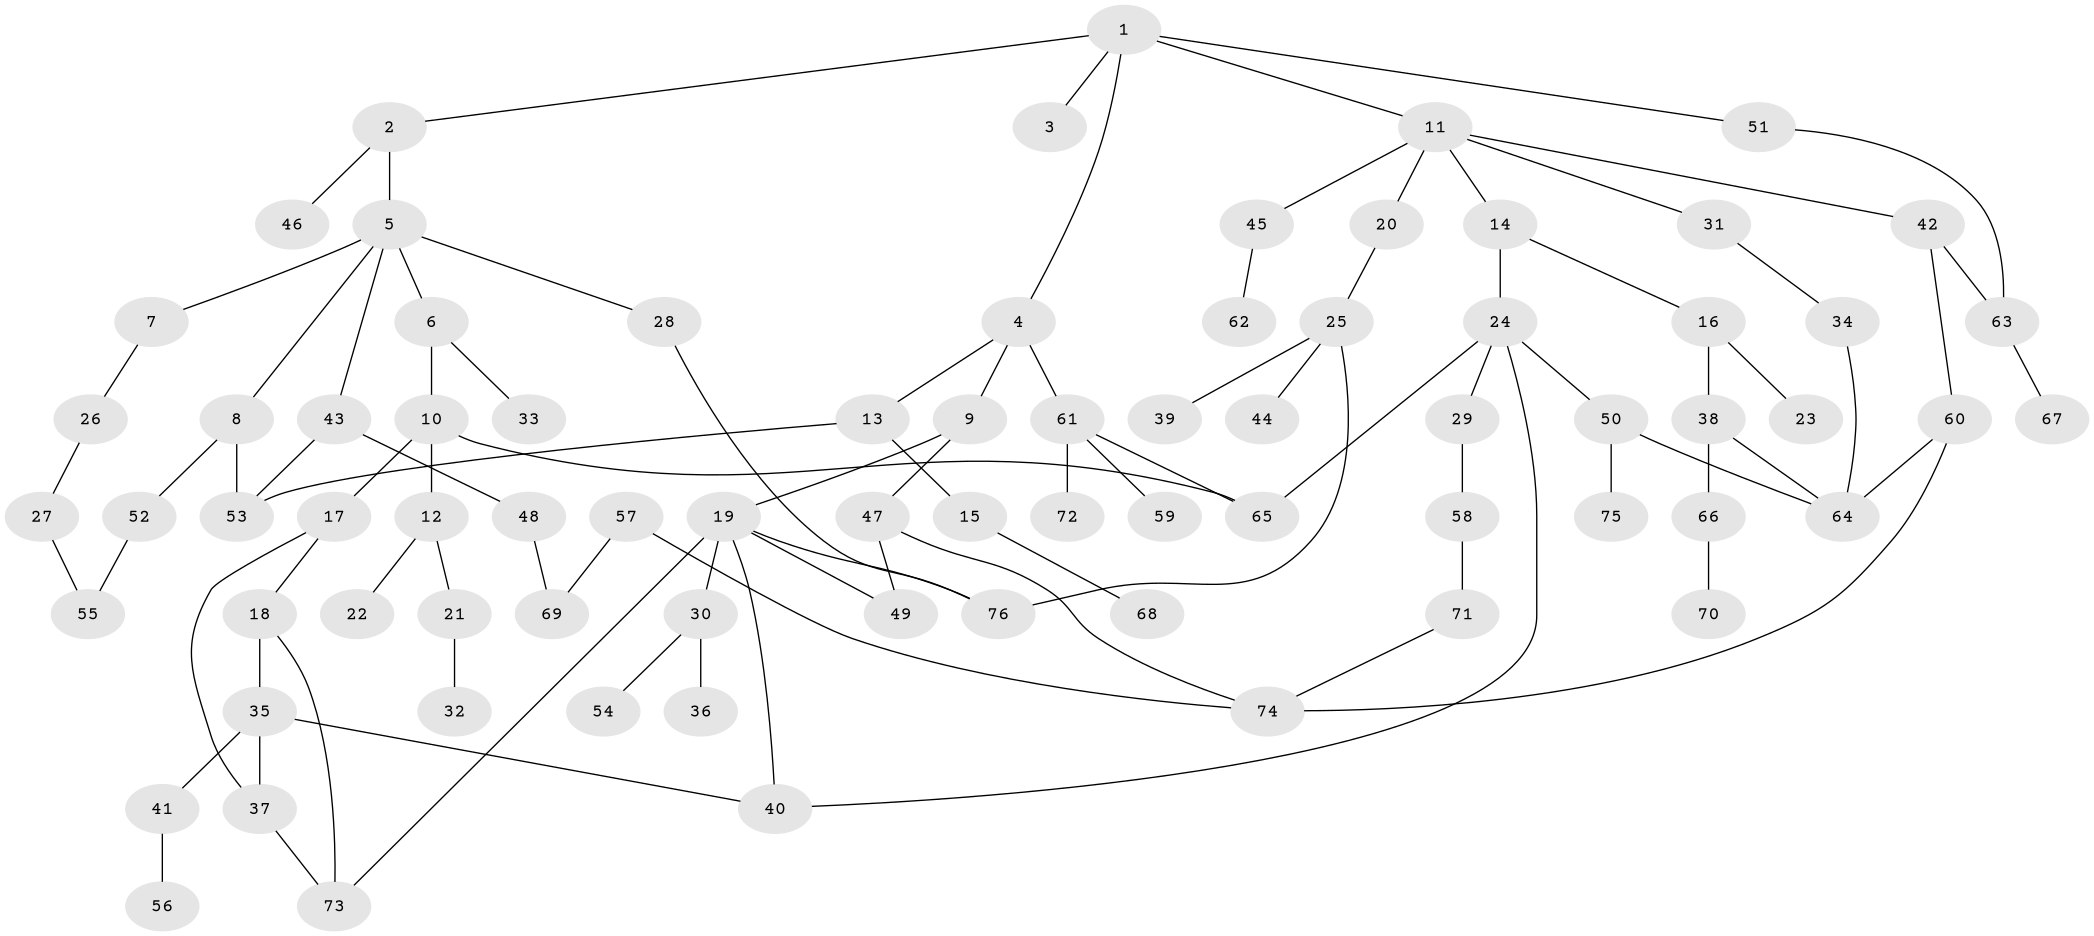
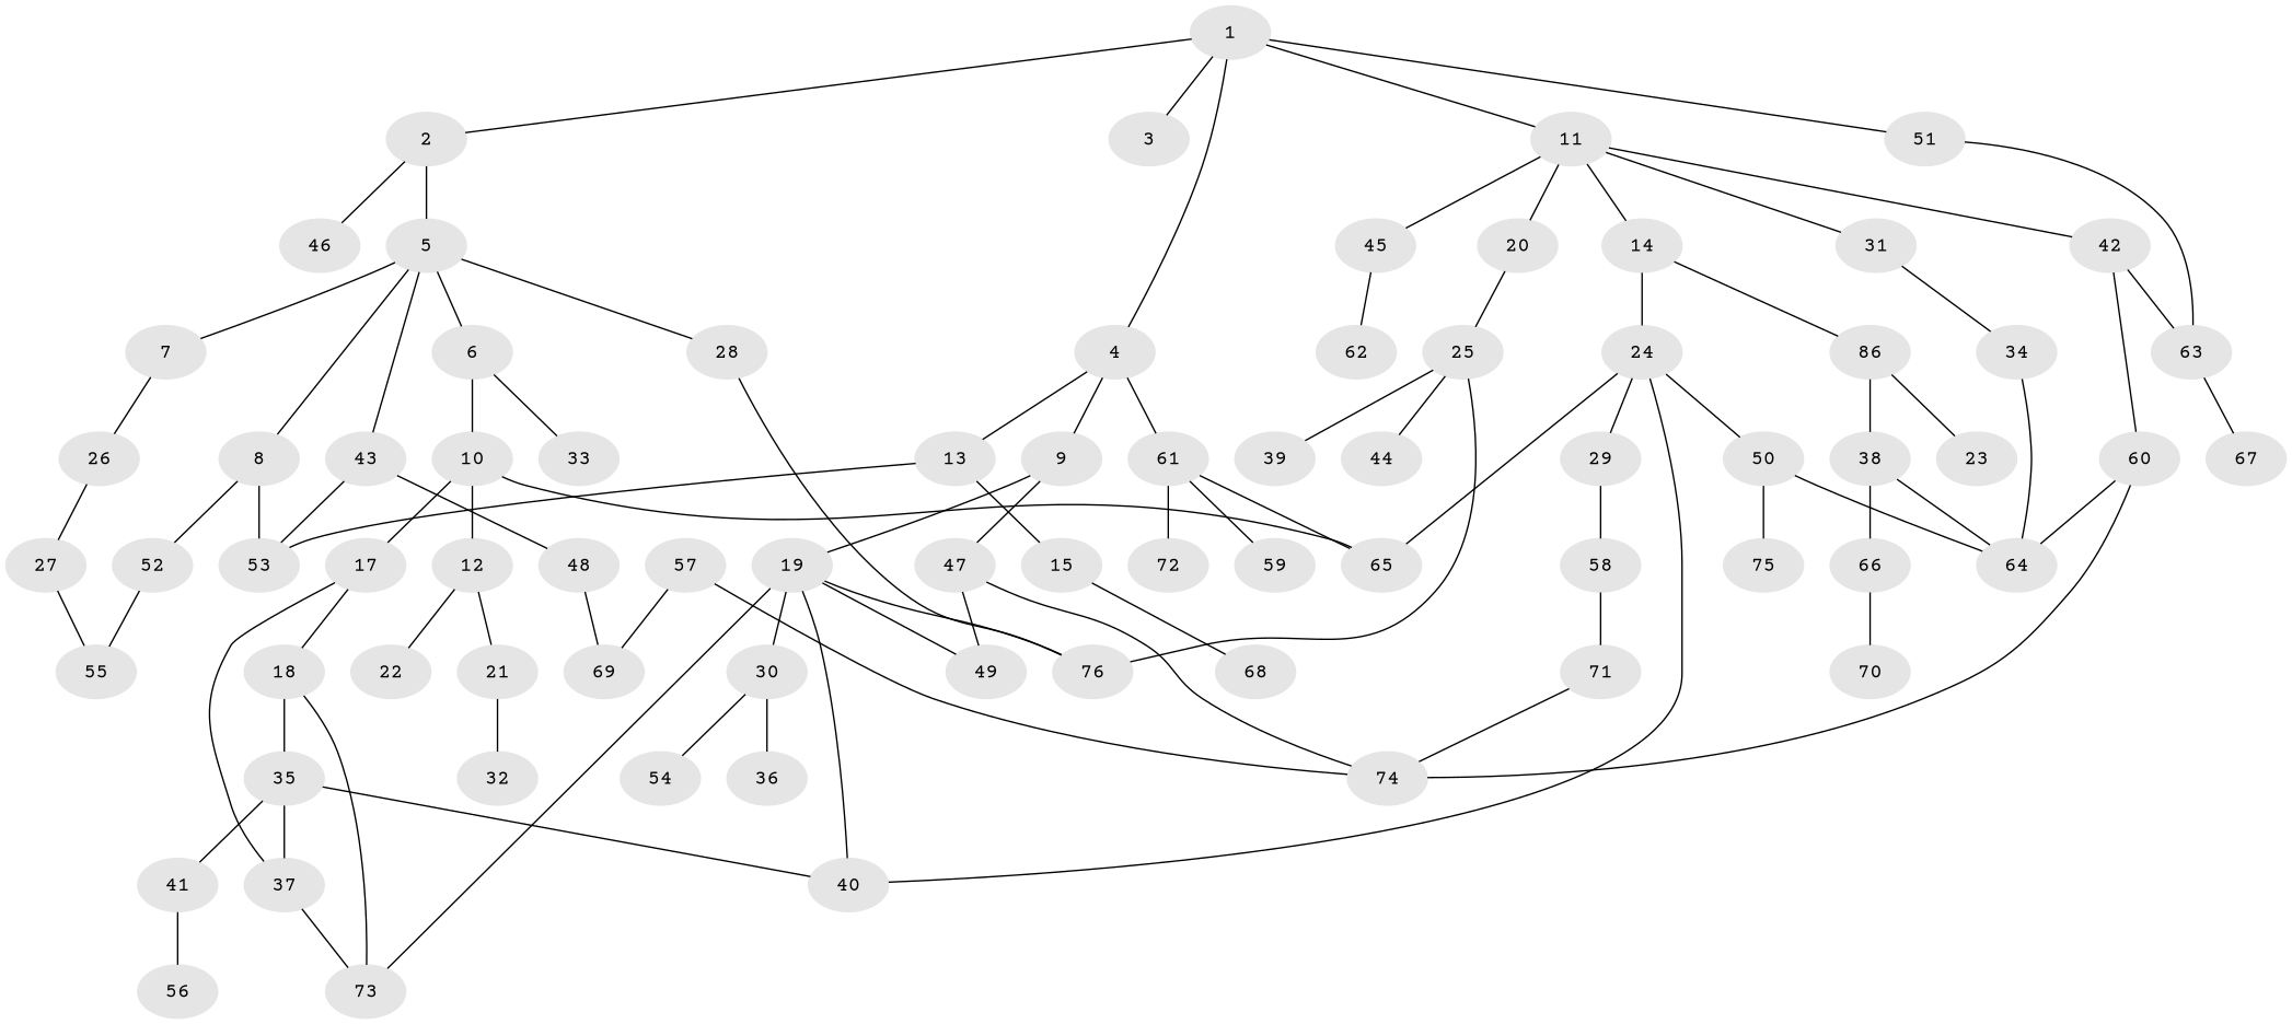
  graph {
    fontname="Courier Prime"
    node [color=gray90 fontname="Courier Prime" style=filled]
    edge [fontname="Courier Prime"]
    1
    2
    3
    4
    11
    51
    5
    46
    9
    13
    61
    14
    20
    31
    42
    45
    63
    6
    7
    8
    28
    43
    19
    47
    53
    15
    59
    65
    72
    10
    33
    26
    52
    76
    48
    12
    17
    27
    55
    73
    30
    40
    49
    74
    57
    69
    21
    22
    18
    37
-   16
+   16 [label=86]
    24
    25
    34
    60
    62
    32
    68
    23
    38
    29
    50
    64
    66
    35
    41
    36
    54
    39
    44
    58
    75
    71
    56
    70
    67
    1 -- 2
    1 -- 3
    1 -- 4
    1 -- 11
    1 -- 51
    2 -- 5
    2 -- 46
    4 -- 9
    4 -- 13
    4 -- 61
    11 -- 14
    11 -- 20
    11 -- 31
    11 -- 42
    11 -- 45
    51 -- 63
    5 -- 6
    5 -- 7
    5 -- 8
    5 -- 28
    5 -- 43
    9 -- 19
    9 -- 47
    13 -- 53
    13 -- 15
    61 -- 59
    61 -- 65
    61 -- 72
    14 -- 16
    14 -- 24
    20 -- 25
    31 -- 34
    42 -- 63
    42 -- 60
    45 -- 62
    63 -- 67
    6 -- 10
    6 -- 33
    7 -- 26
    8 -- 53
    8 -- 52
    28 -- 76
    43 -- 53
    43 -- 48
    19 -- 76
    19 -- 73
    19 -- 30
    19 -- 40
    19 -- 49
    47 -- 49
    47 -- 74
    15 -- 68
    10 -- 65
    10 -- 12
    10 -- 17
    26 -- 27
    52 -- 55
    48 -- 69
    12 -- 21
    12 -- 22
    17 -- 18
    17 -- 37
    27 -- 55
    30 -- 36
    30 -- 54
    57 -- 74
    57 -- 69
    21 -- 32
    18 -- 73
    18 -- 35
    37 -- 73
    16 -- 23
    16 -- 38
    24 -- 65
    24 -- 40
    24 -- 29
    24 -- 50
    25 -- 76
    25 -- 39
    25 -- 44
    34 -- 64
    60 -- 74
    60 -- 64
    38 -- 64
    38 -- 66
    29 -- 58
    50 -- 64
    50 -- 75
    66 -- 70
    35 -- 40
    35 -- 37
    35 -- 41
    41 -- 56
    58 -- 71
    71 -- 74
  }
